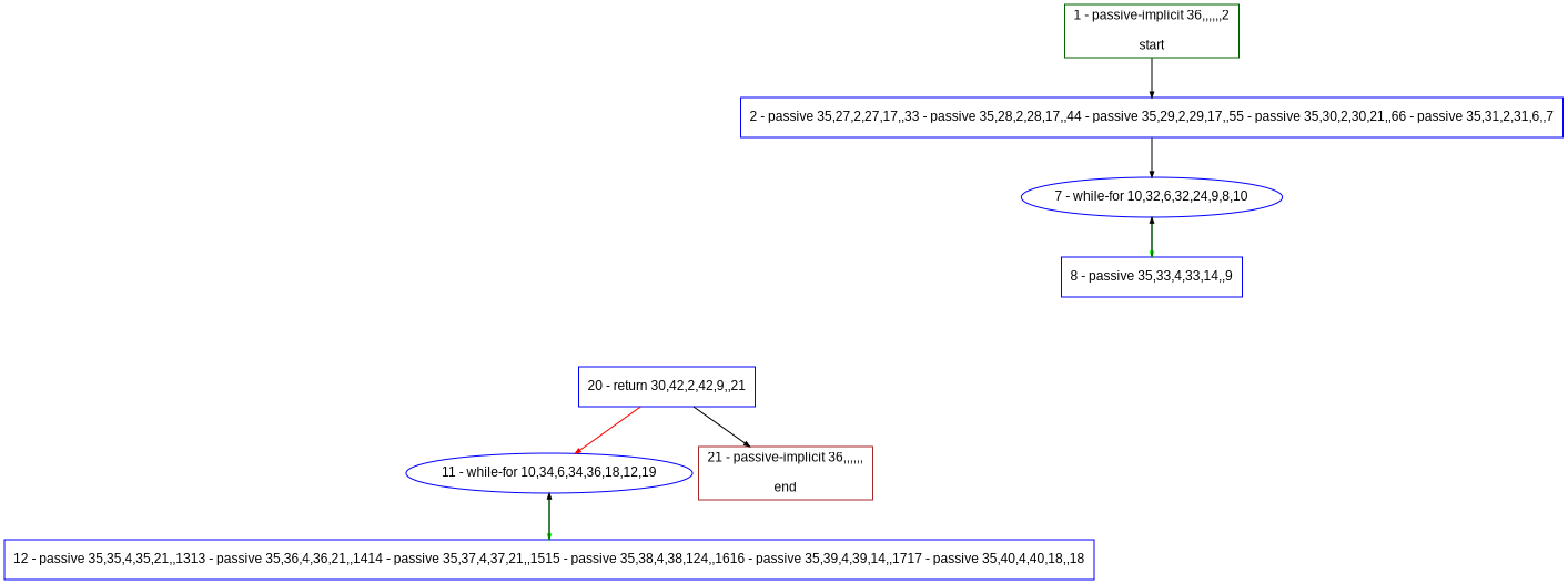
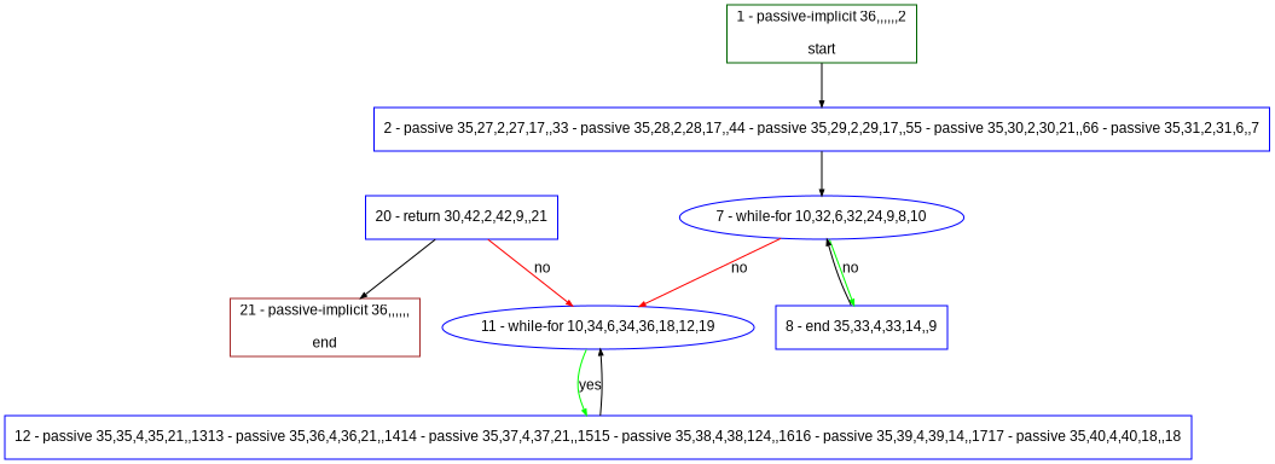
  digraph {
    bgcolor=white
    compound=true
    fillcolor="#FFFFCC"
    fontname=Arial
    fontsize=12
    pack=true
    packmode=clust
    style="rounded,filled"
    node [color="#0000ff" compound=true fillcolor="#ffffff" fixedsize=false fontname=Arial fontsize=12 node_initialized=no shape=box style=filled]
    edge [arrowhead=normal arrowsize=0.5 arrowtail=none color="#000000" compound=true dir=forward fontcolor=black fontname=Arial fontsize=12]
    n1 [label="2 - passive 35,27,2,27,17,,33 - passive 35,28,2,28,17,,44 - passive 35,29,2,29,17,,55 - passive 35,30,2,30,21,,66 - passive 35,31,2,31,6,,7"]
    n2 [label="7 - while-for 10,32,6,32,24,9,8,10" shape=oval]
-   n3 [label="8 - passive 35,33,4,33,14,,9"]
+   n3 [label="8 - end 35,33,4,33,14,,9"]
    n4 [label="11 - while-for 10,34,6,34,36,18,12,19" shape=oval]
    n5 [color="#006400" label="1 - passive-implicit 36,,,,,,2\n\nstart"]
    n6 [label="12 - passive 35,35,4,35,21,,1313 - passive 35,36,4,36,21,,1414 - passive 35,37,4,37,21,,1515 - passive 35,38,4,38,124,,1616 - passive 35,39,4,39,14,,1717 - passive 35,40,4,40,18,,18"]
    n7 [label="20 - return 30,42,2,42,9,,21"]
    n8 [color="#a52a2a" label="21 - passive-implicit 36,,,,,,\n\nend"]
    n1 -> n2
    n2 -> n3 [color="#00ff00" label=no]
+   n2 -> n4 [color="#ff0000" label=no]
    n3 -> n2
    n4 -> n6 [color="#00ff00" label=yes]
    n5 -> n1
    n6 -> n4
    n7 -> n4 [color="#ff0000" label=no]
    n7 -> n8
  }
